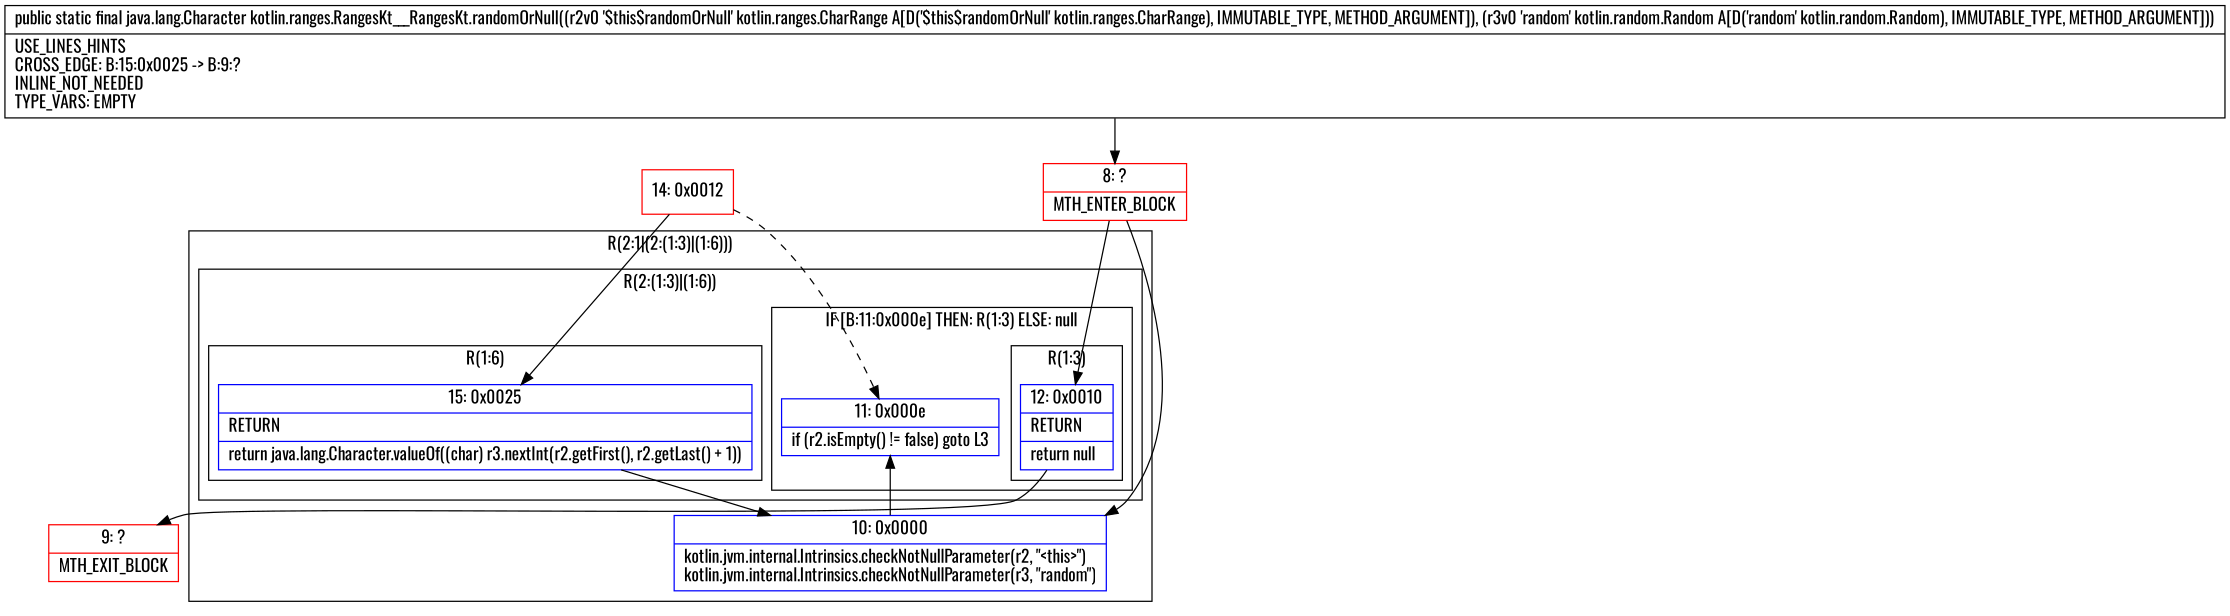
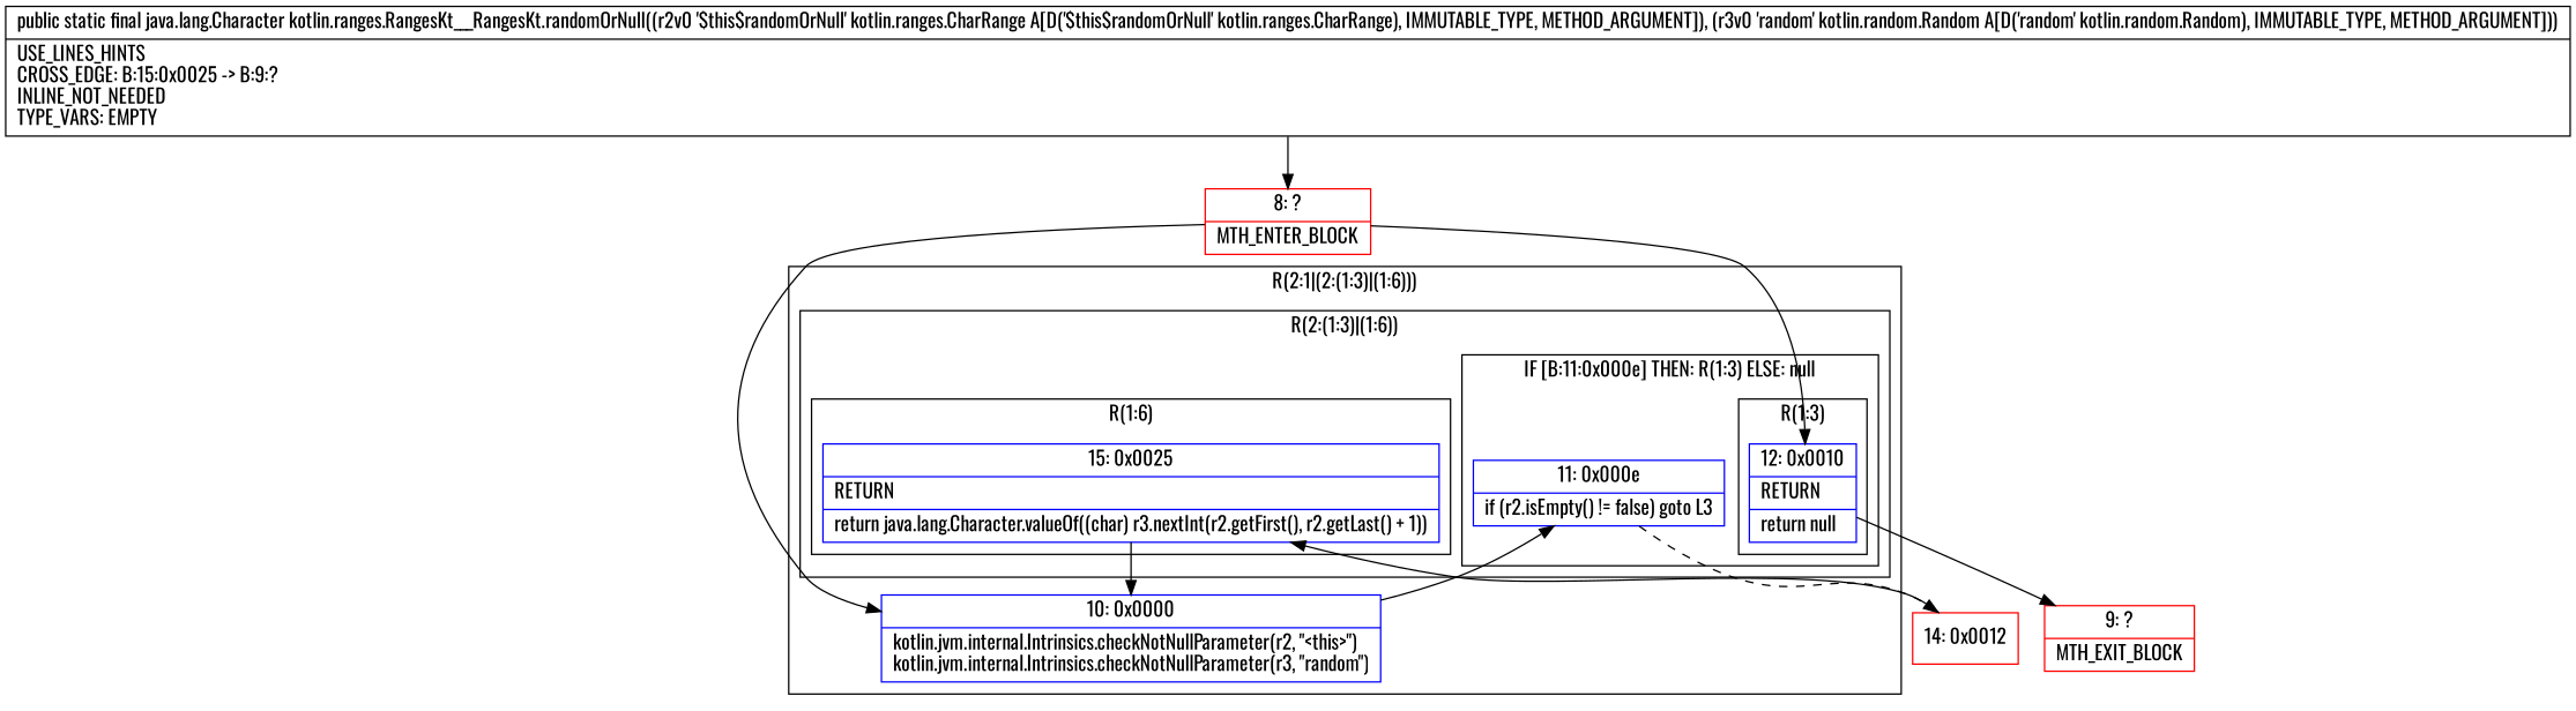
  digraph {
    fontname=Oswald
    node [color=blue fontname=Oswald shape=record]
    edge [fontname=Oswald]
    n1 [label="{12\:\ 0x0010|RETURN\l|return null\l}"]
    n2 [label="{11\:\ 0x000e|if (r2.isEmpty() != false) goto L3\l}"]
    n3 [label="{15\:\ 0x0025|RETURN\l|return java.lang.Character.valueOf((char) r3.nextInt(r2.getFirst(), r2.getLast() + 1))\l}"]
    n4 [label="{10\:\ 0x0000|kotlin.jvm.internal.Intrinsics.checkNotNullParameter(r2, \"\<this\>\")\lkotlin.jvm.internal.Intrinsics.checkNotNullParameter(r3, \"random\")\l}"]
    n5 [color=red label="{9\:\ ?|MTH_EXIT_BLOCK\l}"]
    n6 [color=red label="{14\:\ 0x0012}"]
    n7 [color=red label="{8\:\ ?|MTH_ENTER_BLOCK\l}"]
    n8 [label="{public static final java.lang.Character kotlin.ranges.RangesKt___RangesKt.randomOrNull((r2v0 '$this$randomOrNull' kotlin.ranges.CharRange A[D('$this$randomOrNull' kotlin.ranges.CharRange), IMMUTABLE_TYPE, METHOD_ARGUMENT]), (r3v0 'random' kotlin.random.Random A[D('random' kotlin.random.Random), IMMUTABLE_TYPE, METHOD_ARGUMENT]))  | USE_LINES_HINTS\lCROSS_EDGE: B:15:0x0025 \-\> B:9:?\lINLINE_NOT_NEEDED\lTYPE_VARS: EMPTY\l}" color=""]
    subgraph cluster_1 {
      label="R(2:1|(2:(1:3)|(1:6)))"
      n4
      subgraph cluster_2 {
        label="R(2:(1:3)|(1:6))"
        subgraph cluster_3 {
          label="IF [B:11:0x000e] THEN: R(1:3) ELSE: null"
          n2
          subgraph cluster_4 {
            label="R(1:3)"
            n1
          }
        }
        subgraph cluster_5 {
          label="R(1:6)"
          n3
        }
      }
    }
    n1 -> n5
-   n6 -> n2 [style=dashed]
+   n2 -> n6 [style=dashed]
    n3 -> n4
    n4 -> n2
    n6 -> n3
    n7 -> n1
    n7 -> n4
    n8 -> n7
  }
